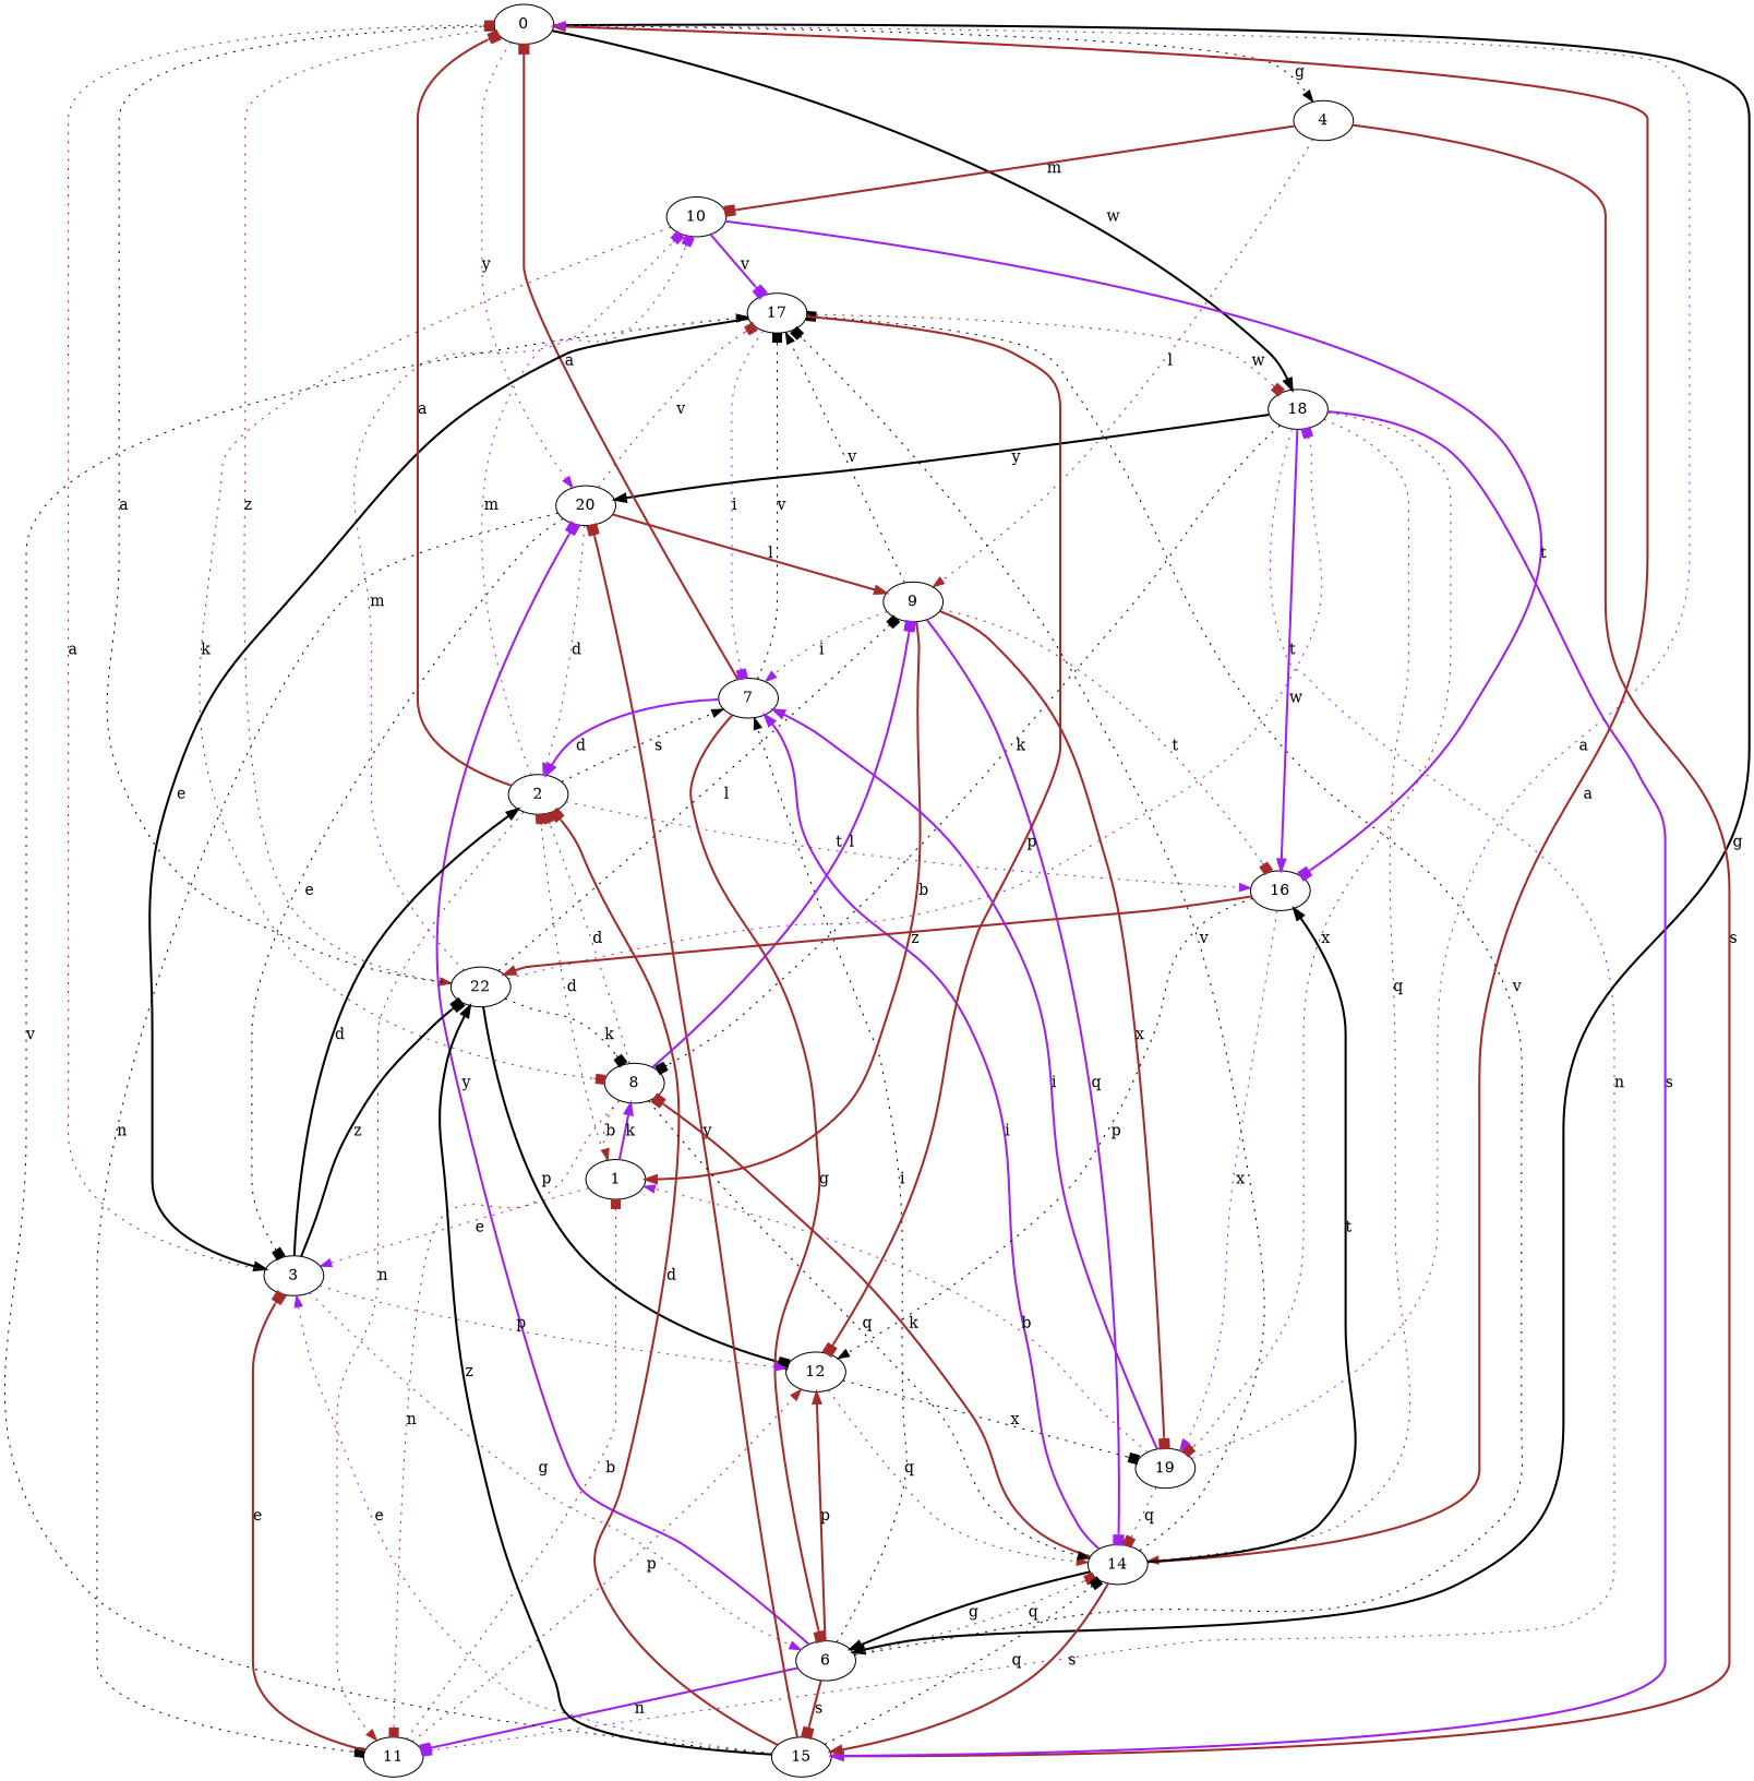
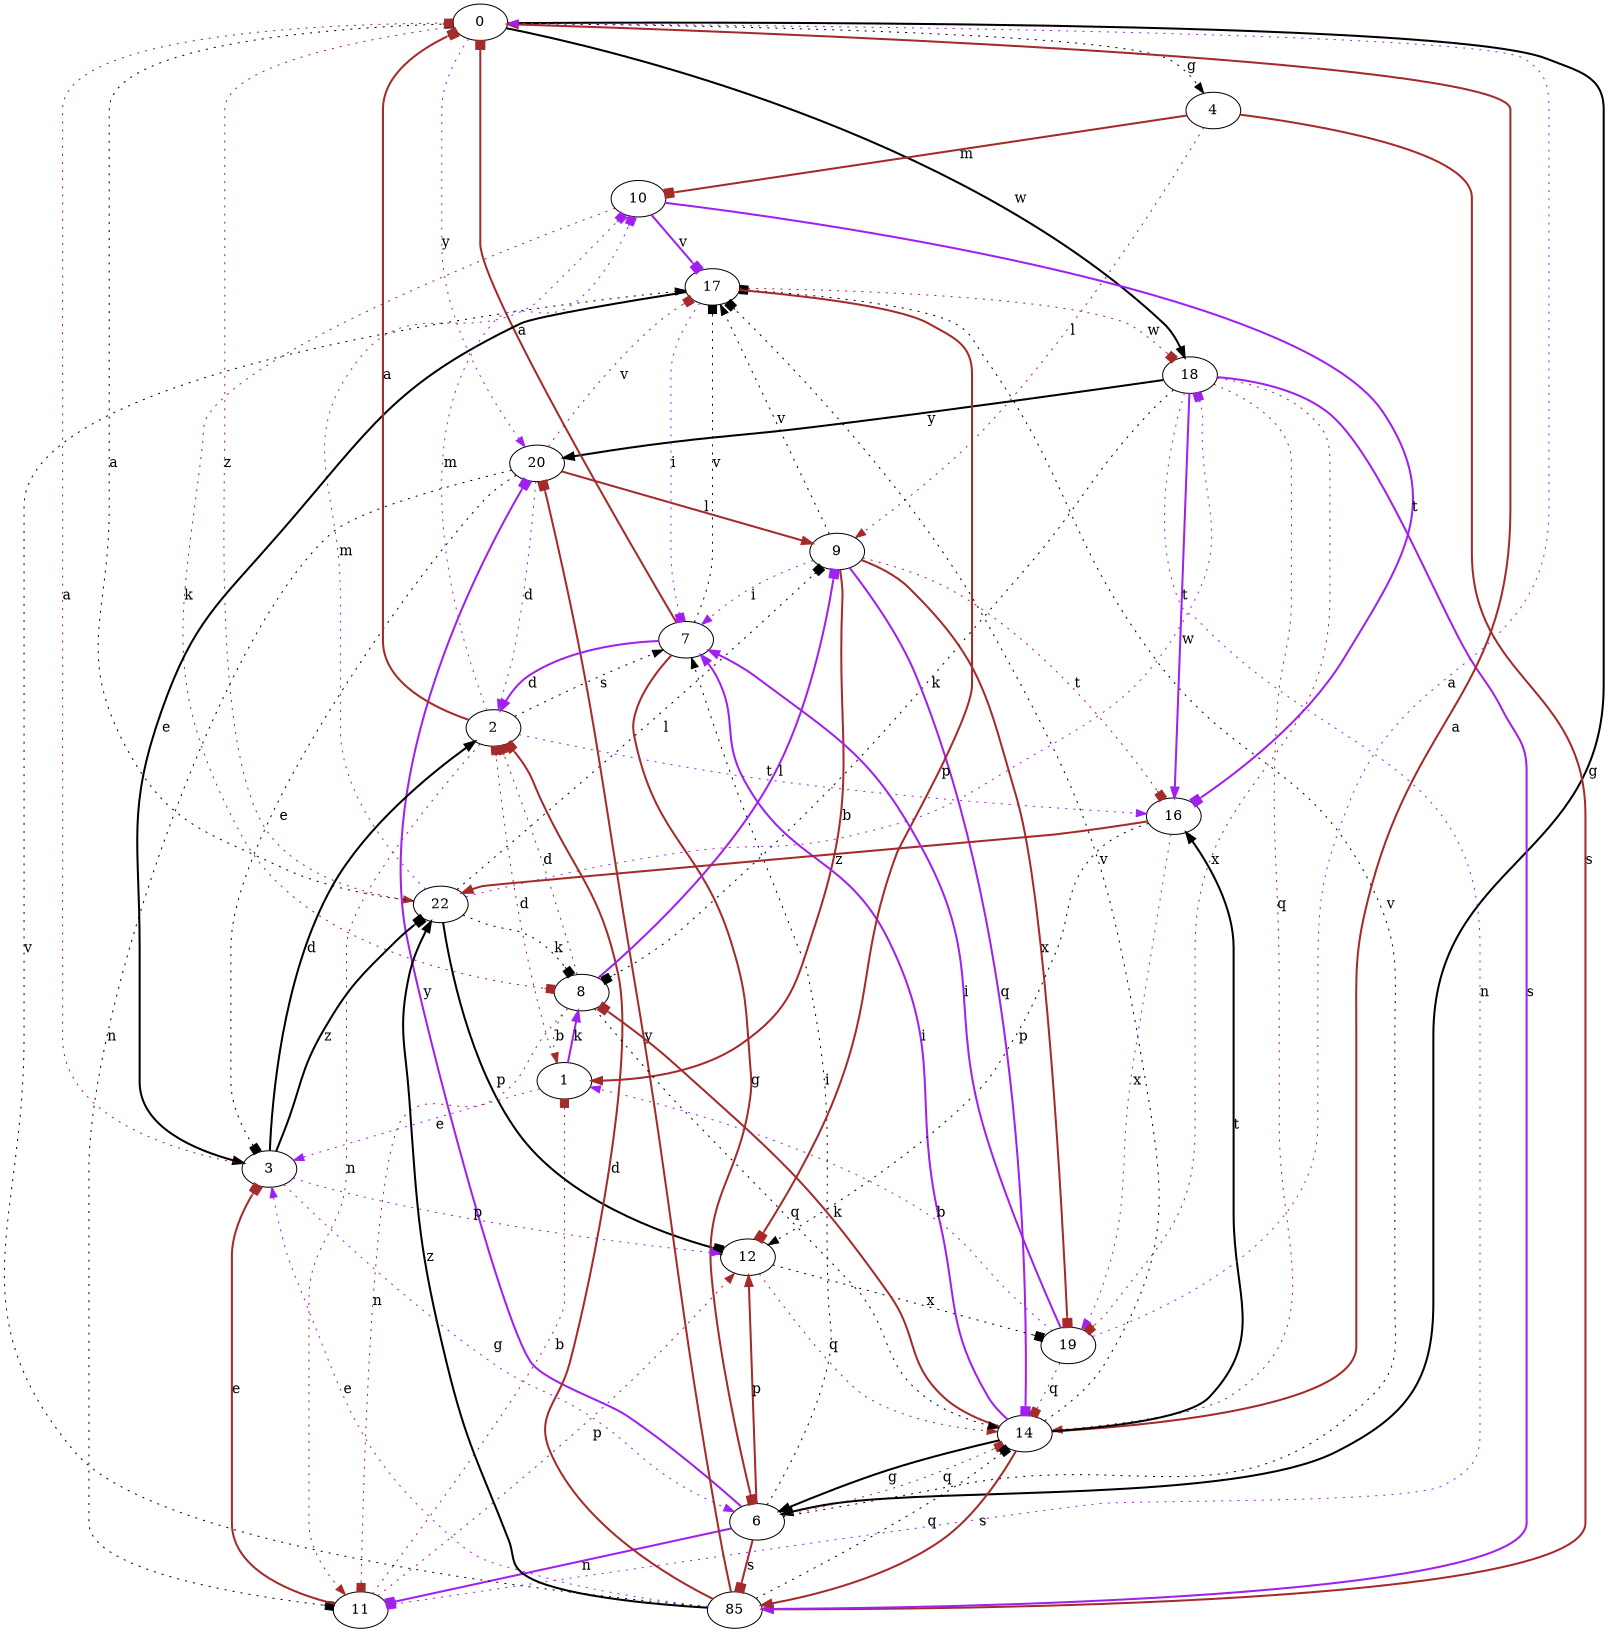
  strict digraph {
    edge [arrowhead=box color=brown style=dotted]
    0
    4
    6
    18
    20
    22
    10
    9
-   15
+   15 [label=85]
    7
    11
    12
    14
    17
    8
    16
    19
    2
    3
    1
    0 -> 4 [arrowhead=normal color=black label=g]
    0 -> 6 [arrowhead=normal color=black label=g style=bold]
    0 -> 18 [arrowhead=normal color=black label=w style=bold]
    0 -> 20 [arrowhead=normal color=purple label=y]
    0 -> 22 [arrowhead=normal label=z]
    4 -> 10 [label=m style=bold]
    4 -> 9 [arrowhead=normal label=l]
    4 -> 15 [arrowhead=normal label=s style=bold]
    6 -> 20 [color=purple label=y style=bold]
    6 -> 15 [label=s style=bold]
    6 -> 7 [arrowhead=normal color=black label=i]
    6 -> 11 [color=purple label=n style=bold]
    6 -> 12 [arrowhead=normal label=p style=bold]
    6 -> 14 [label=q]
    6 -> 17 [color=black label=v]
    18 -> 20 [arrowhead=normal color=black label=y style=bold]
    18 -> 15 [arrowhead=normal color=purple label=s style=bold]
    18 -> 11 [color=purple label=n]
    18 -> 14 [arrowhead=normal label=q]
    18 -> 8 [color=black label=k]
    18 -> 16 [arrowhead=normal color=purple label=t style=bold]
    18 -> 19 [label=x]
    20 -> 9 [arrowhead=normal label=l style=bold]
    20 -> 11 [color=black label=n]
    20 -> 17 [label=v]
    20 -> 2 [arrowhead=normal color=purple label=d]
    20 -> 3 [color=black label=e]
    22 -> 0 [color=black label=a]
    22 -> 18 [color=purple label=w]
    22 -> 10 [color=purple label=m]
    22 -> 9 [color=black label=l]
    22 -> 12 [color=black label=p style=bold]
    22 -> 8 [color=black label=k]
    10 -> 17 [color=purple label=v style=bold]
    10 -> 8 [label=k]
    10 -> 16 [color=purple label=t style=bold]
    9 -> 7 [arrowhead=normal color=purple label=i]
    9 -> 14 [color=purple label=q style=bold]
    9 -> 17 [arrowhead=normal color=black label=v]
    9 -> 16 [label=t]
    9 -> 19 [label=x style=bold]
    9 -> 1 [arrowhead=normal label=b style=bold]
    15 -> 20 [label=y style=bold]
    15 -> 22 [arrowhead=normal color=black label=z style=bold]
    15 -> 14 [color=black label=q]
    15 -> 17 [arrowhead=normal color=black label=v]
    15 -> 2 [label=d style=bold]
    15 -> 3 [arrowhead=normal color=purple label=e]
    7 -> 0 [label=a style=bold]
    7 -> 6 [label=g style=bold]
    7 -> 17 [color=black label=v]
    7 -> 2 [arrowhead=normal color=purple label=d style=bold]
    11 -> 12 [arrowhead=normal label=p]
    11 -> 3 [label=e style=bold]
    11 -> 1 [label=b]
    12 -> 14 [arrowhead=normal label=q]
    12 -> 19 [color=black label=x]
    14 -> 0 [arrowhead=normal label=a style=bold]
    14 -> 6 [arrowhead=normal color=black label=g style=bold]
    14 -> 15 [arrowhead=normal label=s style=bold]
    14 -> 7 [arrowhead=normal color=purple label=i style=bold]
    14 -> 17 [color=black label=v]
    14 -> 8 [label=k style=bold]
    14 -> 16 [arrowhead=normal color=black label=t style=bold]
    17 -> 18 [label=w]
    17 -> 7 [color=purple label=i]
    17 -> 12 [label=p style=bold]
    17 -> 3 [arrowhead=normal color=black label=e style=bold]
    8 -> 9 [color=purple label=l style=bold]
    8 -> 11 [label=n]
    8 -> 14 [arrowhead=normal color=black label=q]
    8 -> 2 [label=d]
    8 -> 1 [arrowhead=normal label=b]
    16 -> 22 [arrowhead=normal label=z style=bold]
    16 -> 12 [arrowhead=normal color=black label=p]
    16 -> 19 [arrowhead=normal color=purple label=x]
    19 -> 0 [arrowhead=normal color=purple label=a]
    19 -> 7 [arrowhead=normal color=purple label=i style=bold]
    19 -> 14 [label=q]
    19 -> 1 [arrowhead=normal color=purple label=b]
    2 -> 0 [label=a style=bold]
    2 -> 10 [color=purple label=m]
    2 -> 7 [arrowhead=normal color=black label=s]
    2 -> 11 [arrowhead=normal label=n]
    2 -> 16 [arrowhead=normal color=purple label=t]
    3 -> 0 [label=a]
    3 -> 6 [arrowhead=normal color=purple label=g]
    3 -> 22 [color=black label=z style=bold]
    3 -> 12 [arrowhead=normal color=purple label=p]
    3 -> 2 [arrowhead=normal color=black label=d style=bold]
    1 -> 8 [arrowhead=normal color=purple label=k style=bold]
    1 -> 2 [label=d]
    1 -> 3 [arrowhead=normal color=purple label=e]
  }
